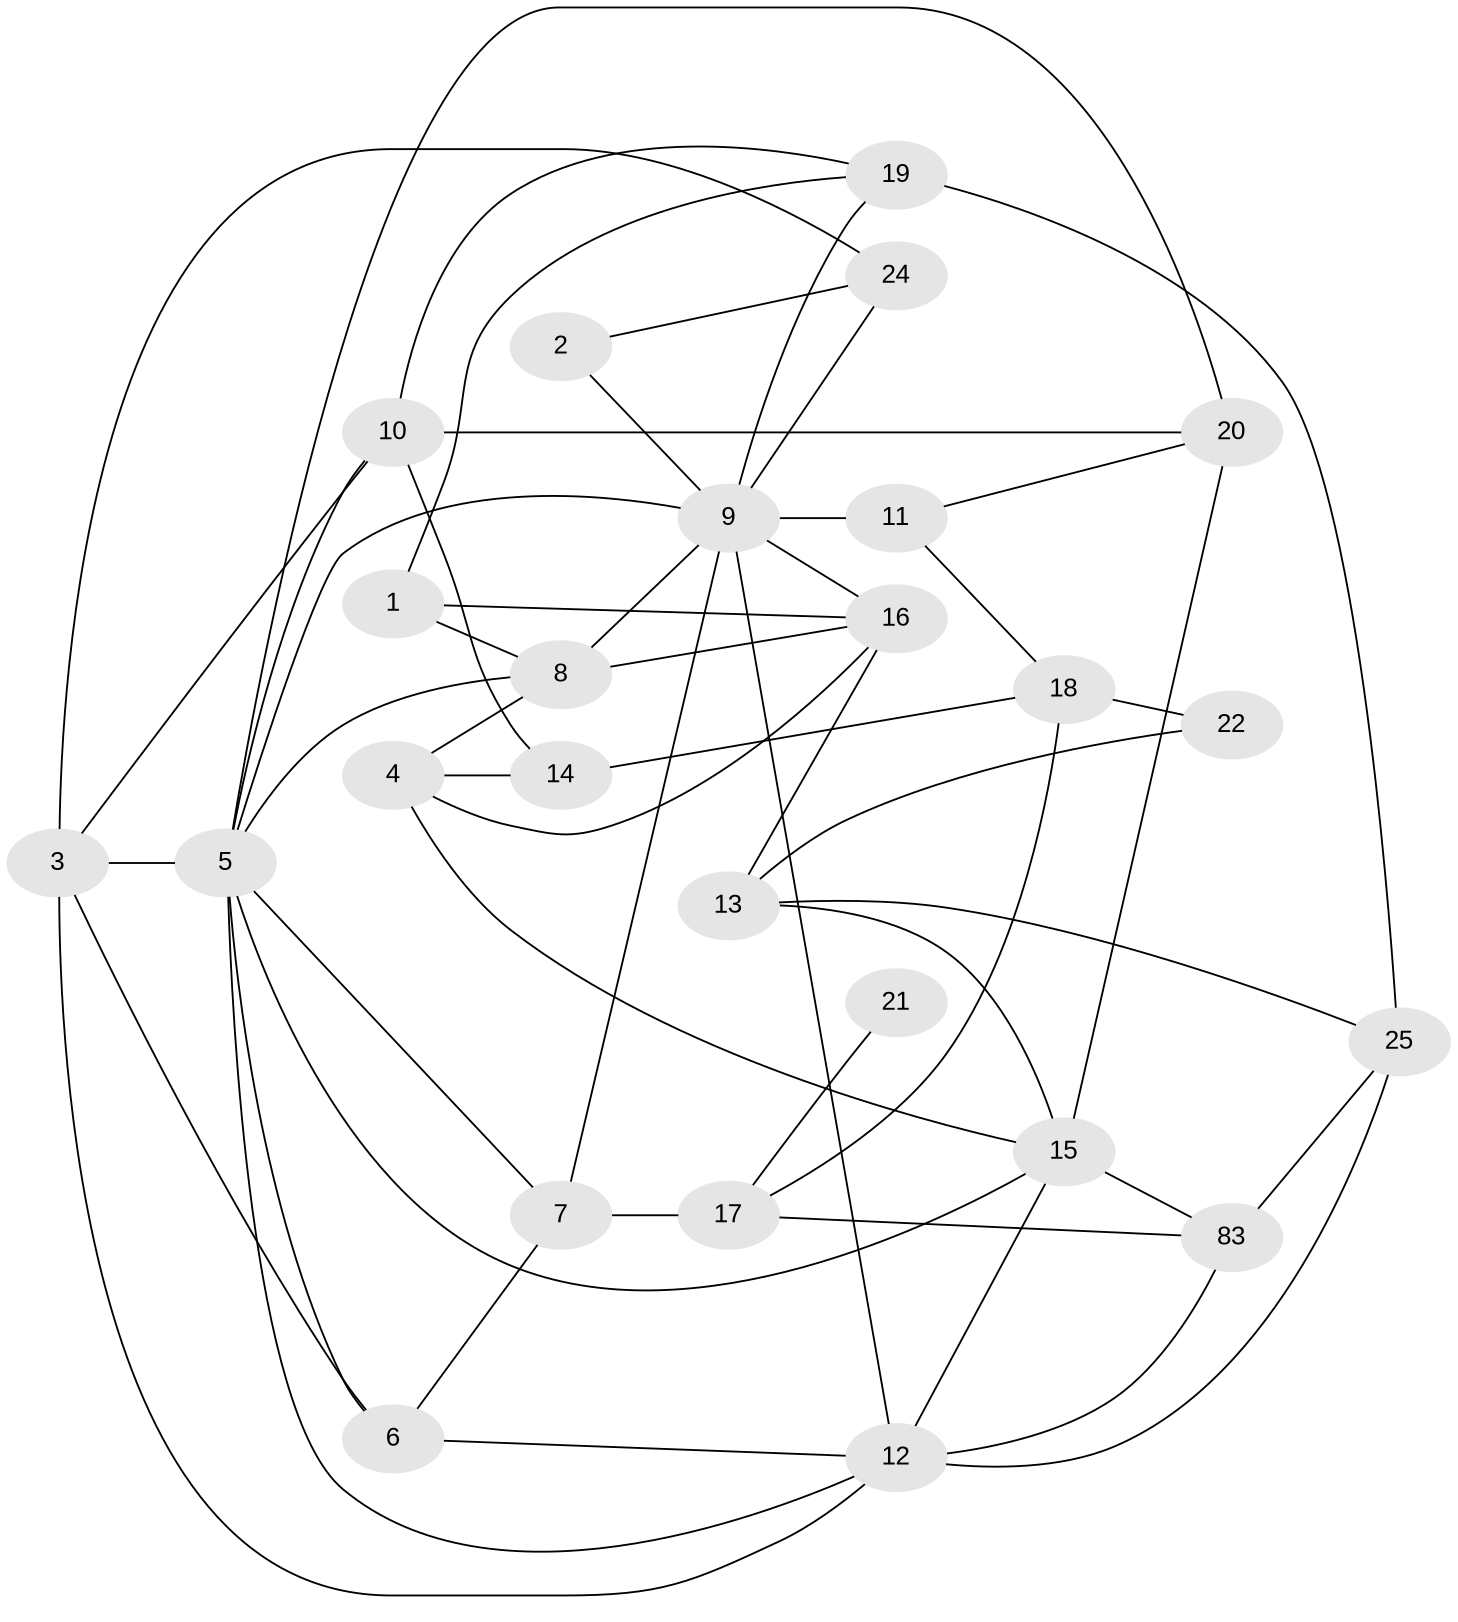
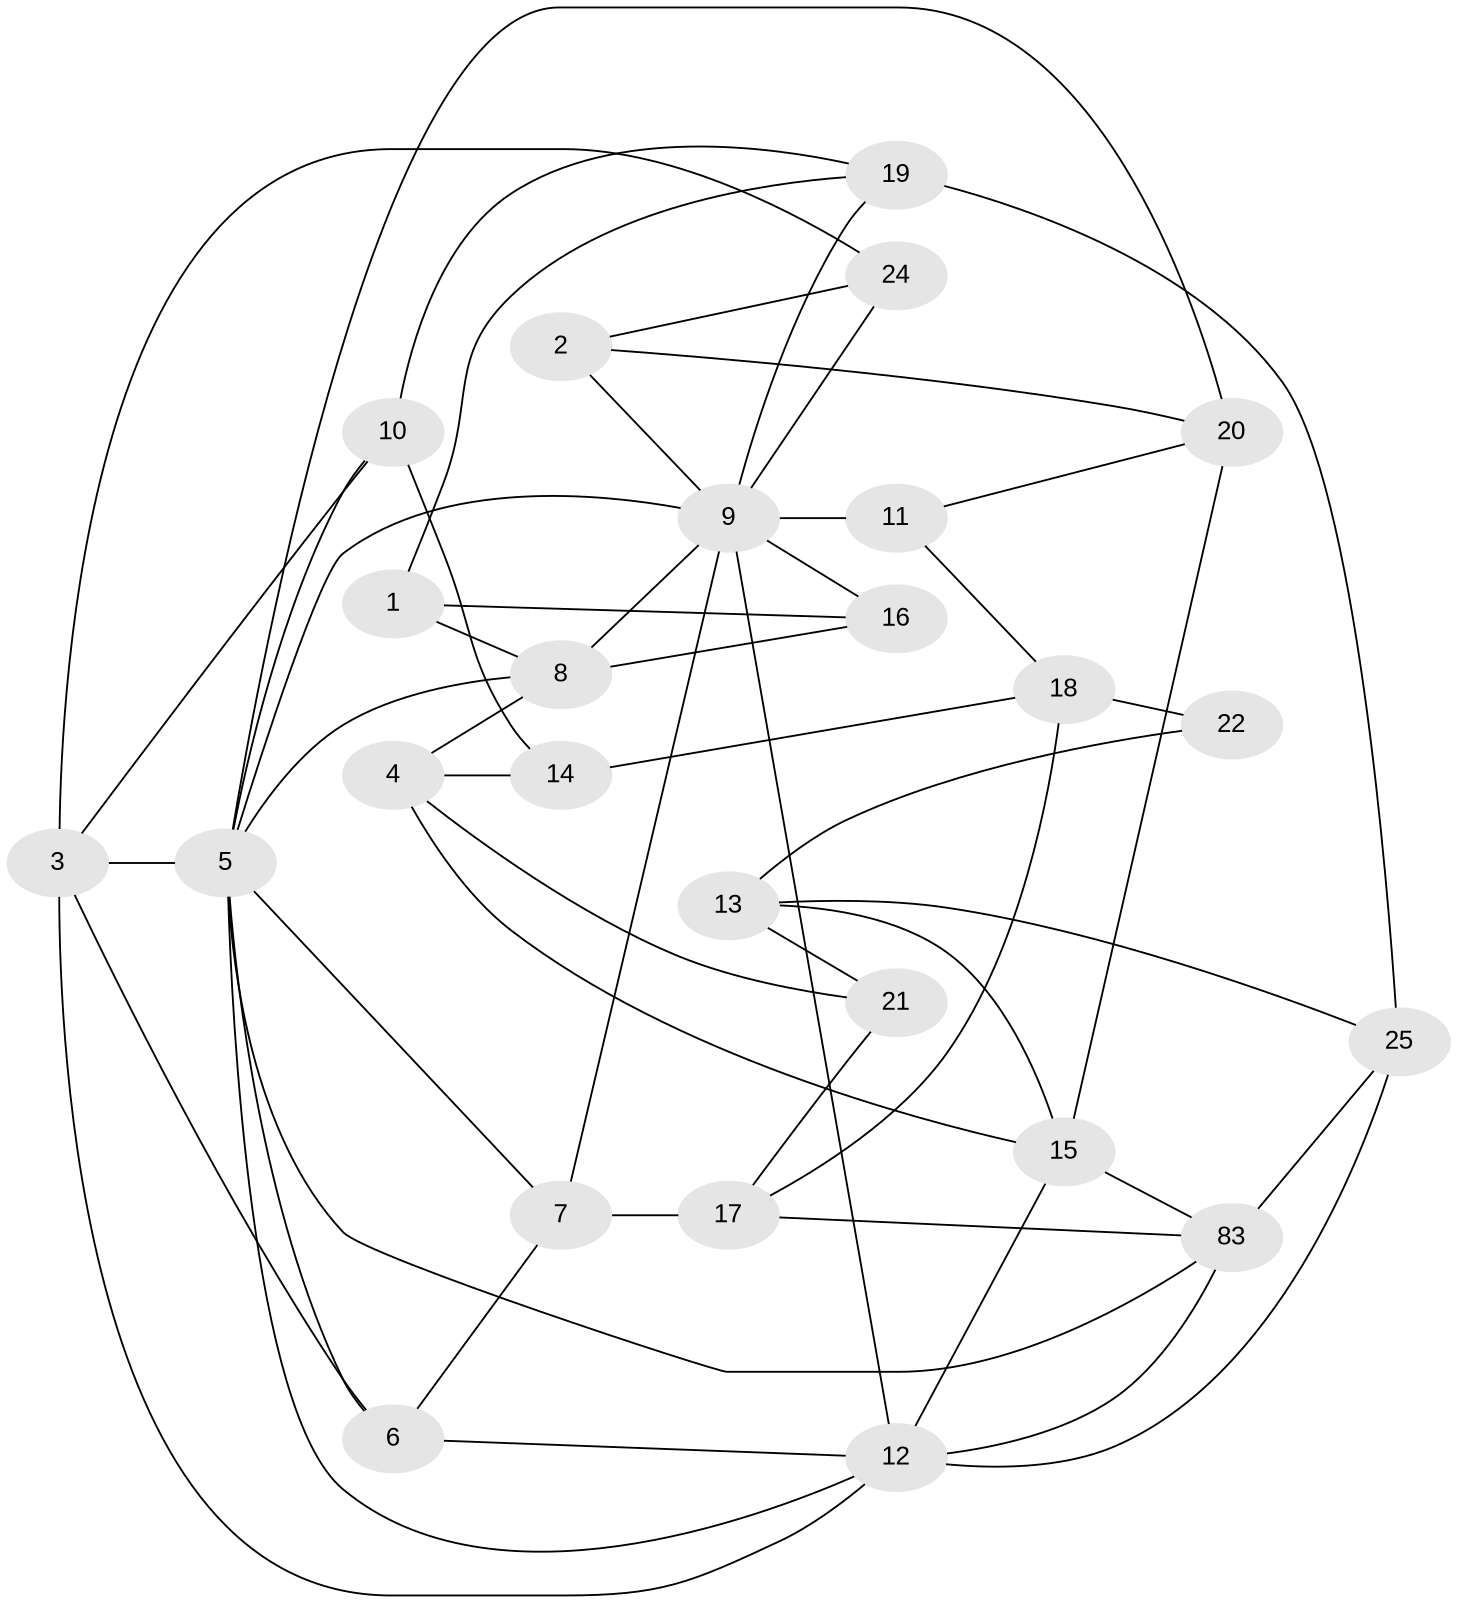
  graph {
    fontname="Liberation Sans"
    rankdir=LR
    node [color=gray90 fontname="Liberation Sans" style=filled]
    edge [fontname="Liberation Sans" weight=1.0]
    1
    8
    16
    19
    9
    25
    2
    20
    24
    12
    11
    3
    5
    6
    10
    15
    7
    14
    n19 [label=83]
    4
    21
    18
    17
    22
    13
    1 -- 8 [weight=2.0]
    1 -- 16
    1 -- 19
    8 -- 16
    8 -- 9
    19 -- 25
    9 -- 16
    9 -- 19
    9 -- 24
    9 -- 12 [weight=2.0]
    9 -- 11
    2 -- 9 [weight=2.0]
-   10 -- 20
+   2 -- 20
    2 -- 24
    12 -- 25
    12 -- 15 [weight=3.0]
    12 -- n19
    11 -- 20
    11 -- 18
    3 -- 24
    3 -- 12
    3 -- 5
    3 -- 6
    3 -- 10
    5 -- 8
    5 -- 9 [weight=2.0]
    5 -- 20
    5 -- 12
    5 -- 6
    5 -- 10
-   5 -- 15
+   5 -- n19
    5 -- 7
    6 -- 12
    6 -- 7
    10 -- 19
    10 -- 14
    15 -- 20
    15 -- n19
    7 -- 9
    7 -- 17
    14 -- 18
    n19 -- 25
    4 -- 8 [weight=5.0]
    4 -- 15
    4 -- 14 [weight=2.0]
-   4 -- 16 [weight=2.0]
+   4 -- 21 [weight=2.0]
    18 -- 22
    17 -- n19
    17 -- 21
    17 -- 18
-   13 -- 16
+   13 -- 21
    13 -- 25
    13 -- 15
    13 -- 22
  }
